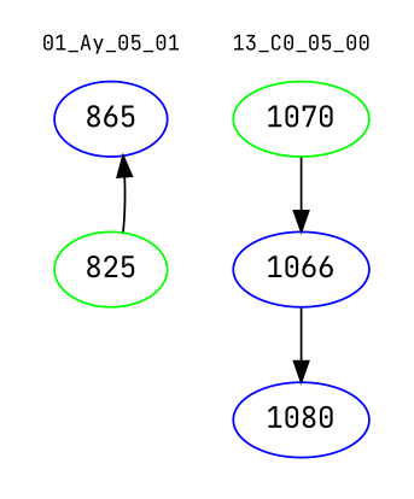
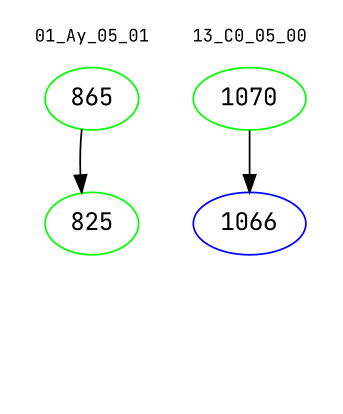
  digraph {
    fontname="JetBrains Mono"
    node [color=green fontname="JetBrains Mono"]
    edge [color=black fontname="JetBrains Mono"]
-   n1 [color=blue label=865]
+   n1 [label=865]
    n2 [label=825]
    n3 [label=1070]
    n4 [color=blue label=1066]
-   n5 [color=blue label=1080]
    subgraph cluster_1 {
      color=white
      fontsize=10
      label="01_Ay_05_01"
      n1
      n2
    }
    subgraph cluster_2 {
      color=white
      fontsize=10
      label="13_C0_05_00"
      n3
      n4
-     n5
    }
-   n2 -> n1
+   n1 -> n2
    n3 -> n4
-   n4 -> n5
  }
